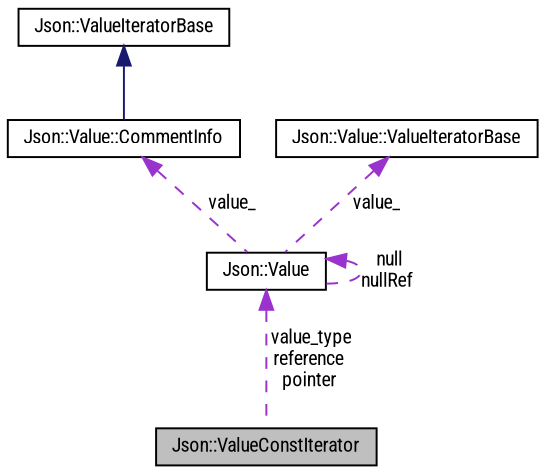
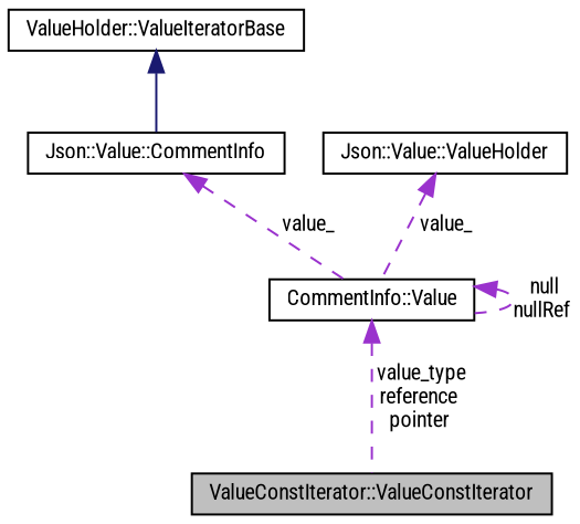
  digraph {
    fontname="Roboto Condensed"
    node [color=black fillcolor=white fontname="Roboto Condensed" fontsize=10 shape=record style=filled]
    edge [color=darkorchid3 dir=back fontname="Roboto Condensed" fontsize=10 labelfontname=Helvetica labelfontsize=10 style=dashed]
-   n1 [fillcolor=grey75 fontcolor=black height=0.2 label="Json::ValueConstIterator" width=0.4]
-   n2 [height=0.2 label="Json::ValueIteratorBase" width=0.4]
+   n1 [fillcolor=grey75 fontcolor=black height=0.2 label="ValueConstIterator::ValueConstIterator" width=0.4]
+   n2 [height=0.2 label="ValueHolder::ValueIteratorBase" width=0.4]
    n3 [height=0.2 label="Json::Value::CommentInfo" width=0.4]
-   n4 [height=0.2 label="Json::Value" width=0.4]
-   n5 [height=0.2 label="Json::Value::ValueIteratorBase" width=0.4]
+   n4 [height=0.2 label="CommentInfo::Value" width=0.4]
+   n5 [height=0.2 label="Json::Value::ValueHolder" width=0.4]
    n2 -> n3 [color=midnightblue style=solid]
    n3 -> n4 [label=" value_"]
    n4 -> n1 [label=" value_type\nreference\npointer"]
    n4 -> n4 [label=" null\nnullRef"]
    n5 -> n4 [label=" value_"]
  }
